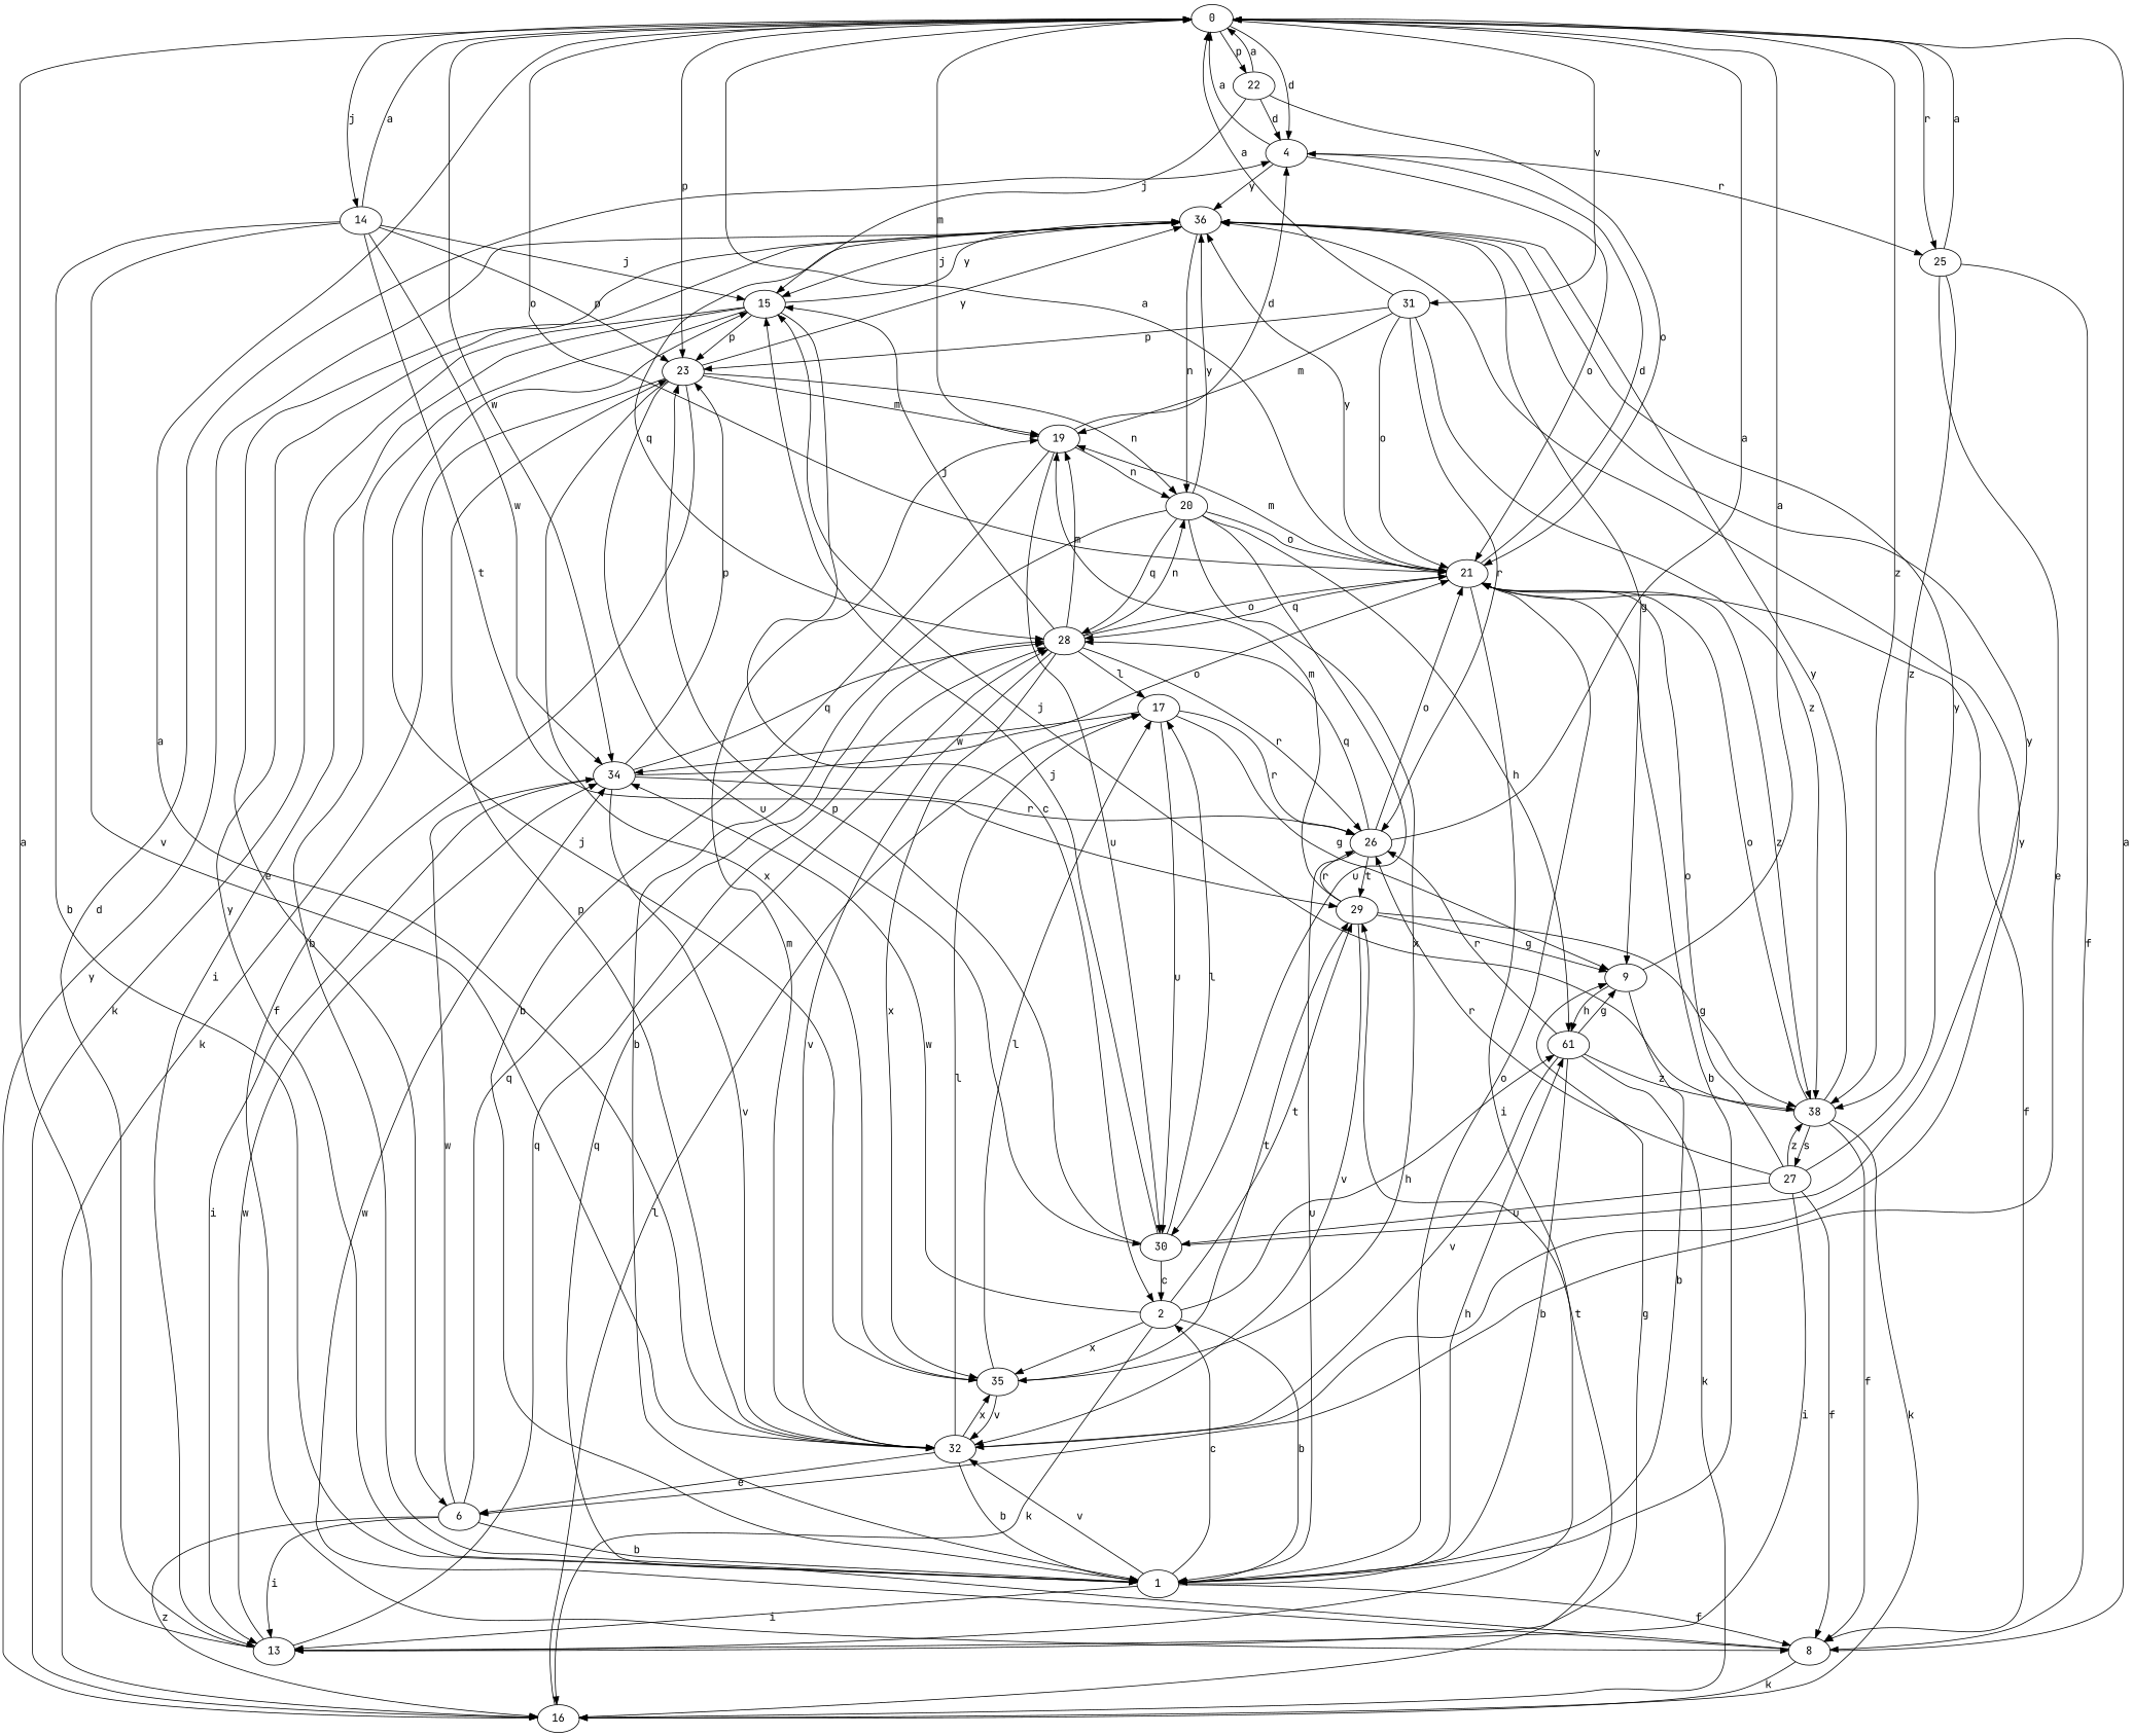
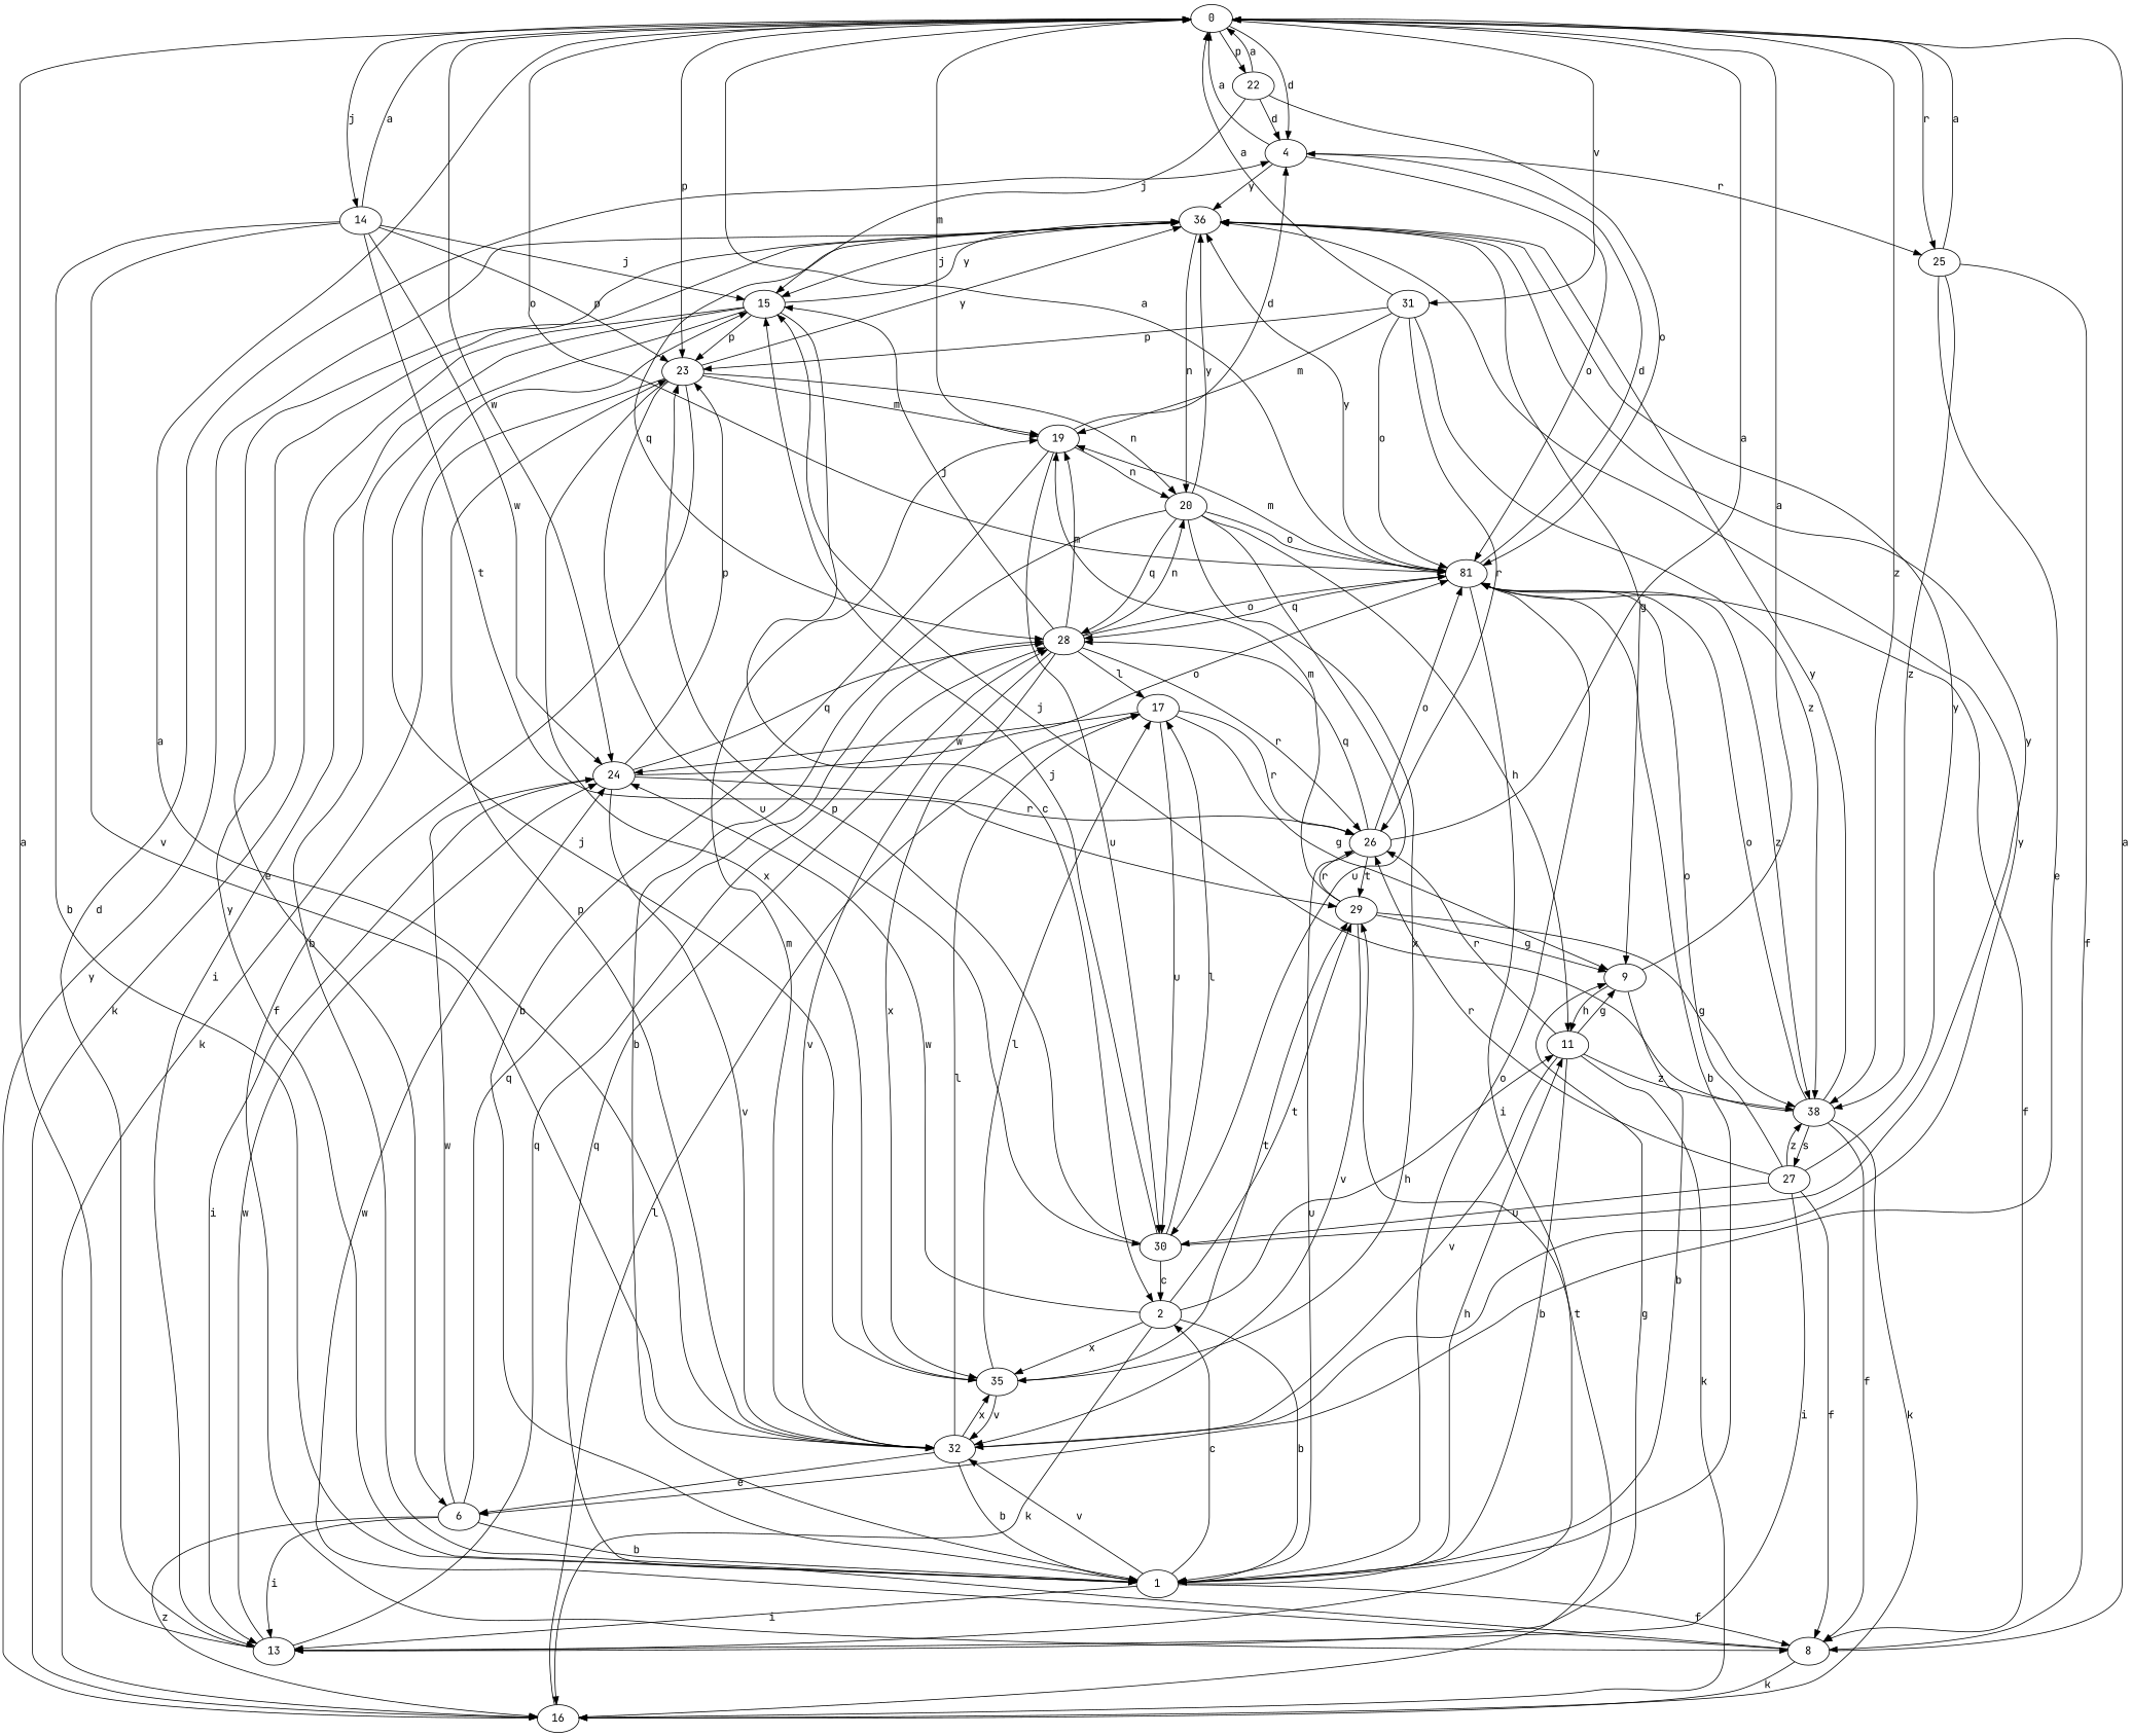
  strict digraph {
    fontname="JetBrains Mono"
    node [fontname="JetBrains Mono"]
    edge [fontname="JetBrains Mono"]
    0
    4
    14
    19
-   21
+   21 [label=81]
    22
    23
    25
    31
-   34
+   34 [label=24]
    38
    36
    1
    32
    29
    15
    30
    20
    8
    13
    n21 [label=28]
    16
    35
    6
    26
    27
    2
-   11 [label=61]
+   11
    9
    17
    0 -> 4 [label=d]
    0 -> 14 [label=j]
    0 -> 19 [label=m]
    0 -> 21 [label=o]
    0 -> 22 [label=p]
    0 -> 23 [label=p]
    0 -> 25 [label=r]
    0 -> 31 [label=v]
    0 -> 34 [label=w]
    0 -> 38 [label=z]
    4 -> 0 [label=a]
    4 -> 21 [label=o]
    4 -> 25 [label=r]
    4 -> 36 [label=y]
    14 -> 0 [label=a]
    14 -> 23 [label=p]
    14 -> 34 [label=w]
    14 -> 1 [label=b]
    14 -> 32 [label=v]
    14 -> 29 [label=t]
    14 -> 15 [label=j]
    19 -> 4 [label=d]
    19 -> 1 [label=b]
    19 -> 30 [label=u]
    19 -> 20 [label=n]
    21 -> 0 [label=a]
    21 -> 4 [label=d]
    21 -> 19 [label=m]
    21 -> 38 [label=z]
    21 -> 36 [label=y]
    21 -> 1 [label=b]
    21 -> 8 [label=f]
    21 -> 13 [label=i]
    21 -> n21 [label=q]
    22 -> 0 [label=a]
    22 -> 4 [label=d]
    22 -> 21 [label=o]
    22 -> 15 [label=j]
    23 -> 19 [label=m]
    23 -> 36 [label=y]
    23 -> 30 [label=u]
    23 -> 20 [label=n]
    23 -> 8 [label=f]
    23 -> 16 [label=k]
    23 -> 35 [label=x]
    25 -> 0 [label=a]
    25 -> 38 [label=z]
    25 -> 8 [label=f]
    25 -> 6 [label=e]
    31 -> 0 [label=a]
    31 -> 19 [label=m]
    31 -> 21 [label=o]
    31 -> 23 [label=p]
    31 -> 38 [label=z]
    31 -> 26 [label=r]
    34 -> 21 [label=o]
    34 -> 23 [label=p]
    34 -> 32 [label=v]
    34 -> 13 [label=i]
    34 -> n21 [label=q]
    34 -> 26 [label=r]
    38 -> 21 [label=o]
    38 -> 36 [label=y]
    38 -> 15 [label=j]
    38 -> 8 [label=f]
    38 -> 16 [label=k]
    38 -> 27 [label=s]
    36 -> 15 [label=j]
    36 -> 20 [label=n]
    36 -> n21 [label=q]
    36 -> 6 [label=e]
    36 -> 9 [label=g]
    1 -> 21 [label=o]
    1 -> 36 [label=y]
    1 -> 32 [label=v]
    1 -> 8 [label=f]
    1 -> 13 [label=i]
    1 -> 2 [label=c]
    1 -> 11 [label=h]
    32 -> 0 [label=a]
    32 -> 19 [label=m]
    32 -> 23 [label=p]
    32 -> 36 [label=y]
    32 -> 1 [label=b]
    32 -> 35 [label=x]
    32 -> 6 [label=e]
    32 -> 17 [label=l]
    29 -> 19 [label=m]
    29 -> 38 [label=g]
    29 -> 32 [label=v]
    29 -> 26 [label=r]
    29 -> 9 [label=g]
    15 -> 23 [label=p]
    15 -> 36 [label=y]
    15 -> 1 [label=b]
    15 -> 13 [label=i]
    15 -> 16 [label=k]
    15 -> 2 [label=c]
    30 -> 23 [label=p]
    30 -> 36 [label=y]
    30 -> 15 [label=j]
    30 -> 2 [label=c]
    30 -> 17 [label=l]
    20 -> 21 [label=o]
    20 -> 36 [label=y]
    20 -> 1 [label=b]
    20 -> 30 [label=u]
    20 -> n21 [label=q]
    20 -> 35 [label=x]
    20 -> 11 [label=h]
    8 -> 0 [label=a]
    8 -> 34 [label=w]
    8 -> n21 [label=q]
    8 -> 16 [label=k]
    13 -> 0 [label=a]
    13 -> 4 [label=d]
    13 -> 34 [label=w]
    13 -> n21 [label=q]
    13 -> 9 [label=g]
    n21 -> 19 [label=m]
    n21 -> 21 [label=o]
    n21 -> 32 [label=v]
    n21 -> 15 [label=j]
    n21 -> 20 [label=n]
    n21 -> 35 [label=x]
    n21 -> 26 [label=r]
    n21 -> 17 [label=l]
    16 -> 36 [label=y]
    16 -> 29 [label=t]
    16 -> 17 [label=l]
    35 -> 32 [label=v]
    35 -> 29 [label=t]
    35 -> 15 [label=j]
    35 -> 17 [label=l]
    6 -> 34 [label=w]
    6 -> 1 [label=b]
    6 -> 13 [label=i]
    6 -> n21 [label=q]
    6 -> 16 [label=z]
    26 -> 0 [label=a]
    26 -> 21 [label=o]
    26 -> 1 [label=u]
    26 -> 29 [label=t]
    26 -> n21 [label=q]
    27 -> 21 [label=o]
    27 -> 38 [label=z]
    27 -> 36 [label=y]
    27 -> 30 [label=u]
    27 -> 8 [label=f]
    27 -> 13 [label=i]
    27 -> 26 [label=r]
    2 -> 34 [label=w]
    2 -> 1 [label=b]
    2 -> 29 [label=t]
    2 -> 16 [label=k]
    2 -> 35 [label=x]
    2 -> 11 [label=h]
    11 -> 38 [label=z]
    11 -> 1 [label=b]
    11 -> 32 [label=v]
    11 -> 16 [label=k]
    11 -> 26 [label=r]
    11 -> 9 [label=g]
    9 -> 0 [label=a]
    9 -> 1 [label=b]
    9 -> 11 [label=h]
    17 -> 34 [label=w]
    17 -> 30 [label=u]
    17 -> 26 [label=r]
    17 -> 9 [label=g]
  }
